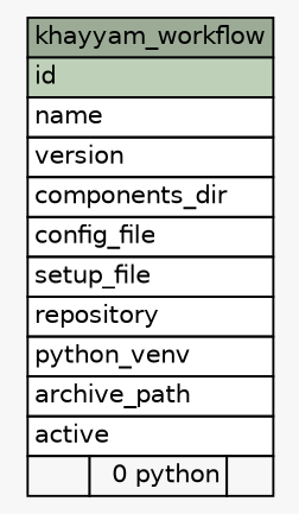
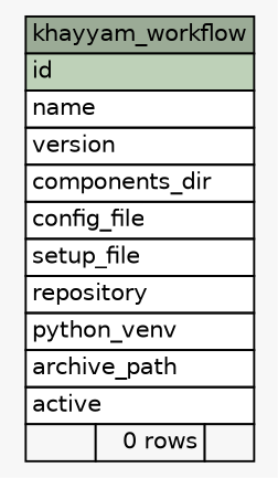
  digraph {
    bgcolor="#f7f7f7"
    fontname=Helvetica
    fontsize=11
    nodesep=0.18
    rankdir=RL
    ranksep=0.46
-   n1 [fontname=Helvetica fontsize=11 label=<     <TABLE BORDER="0" CELLBORDER="1" CELLSPACING="0" BGCOLOR="#ffffff">       <TR><TD COLSPAN="3" BGCOLOR="#9bab96" ALIGN="CENTER">khayyam_workflow</TD></TR>       <TR><TD PORT="id" COLSPAN="3" BGCOLOR="#bed1b8" ALIGN="LEFT">id</TD></TR>       <TR><TD PORT="name" COLSPAN="3" ALIGN="LEFT">name</TD></TR>       <TR><TD PORT="version" COLSPAN="3" ALIGN="LEFT">version</TD></TR>       <TR><TD PORT="components_dir" COLSPAN="3" ALIGN="LEFT">components_dir</TD></TR>       <TR><TD PORT="config_file" COLSPAN="3" ALIGN="LEFT">config_file</TD></TR>       <TR><TD PORT="setup_file" COLSPAN="3" ALIGN="LEFT">setup_file</TD></TR>       <TR><TD PORT="repository" COLSPAN="3" ALIGN="LEFT">repository</TD></TR>       <TR><TD PORT="python_venv" COLSPAN="3" ALIGN="LEFT">python_venv</TD></TR>       <TR><TD PORT="archive_path" COLSPAN="3" ALIGN="LEFT">archive_path</TD></TR>       <TR><TD PORT="active" COLSPAN="3" ALIGN="LEFT">active</TD></TR>       <TR><TD ALIGN="LEFT" BGCOLOR="#f7f7f7">  </TD><TD ALIGN="RIGHT" BGCOLOR="#f7f7f7">0 python</TD><TD ALIGN="RIGHT" BGCOLOR="#f7f7f7">  </TD></TR>     </TABLE>> shape=plaintext]
+   n1 [fontname=Helvetica fontsize=11 label=<     <TABLE BORDER="0" CELLBORDER="1" CELLSPACING="0" BGCOLOR="#ffffff">       <TR><TD COLSPAN="3" BGCOLOR="#9bab96" ALIGN="CENTER">khayyam_workflow</TD></TR>       <TR><TD PORT="id" COLSPAN="3" BGCOLOR="#bed1b8" ALIGN="LEFT">id</TD></TR>       <TR><TD PORT="name" COLSPAN="3" ALIGN="LEFT">name</TD></TR>       <TR><TD PORT="version" COLSPAN="3" ALIGN="LEFT">version</TD></TR>       <TR><TD PORT="components_dir" COLSPAN="3" ALIGN="LEFT">components_dir</TD></TR>       <TR><TD PORT="config_file" COLSPAN="3" ALIGN="LEFT">config_file</TD></TR>       <TR><TD PORT="setup_file" COLSPAN="3" ALIGN="LEFT">setup_file</TD></TR>       <TR><TD PORT="repository" COLSPAN="3" ALIGN="LEFT">repository</TD></TR>       <TR><TD PORT="python_venv" COLSPAN="3" ALIGN="LEFT">python_venv</TD></TR>       <TR><TD PORT="archive_path" COLSPAN="3" ALIGN="LEFT">archive_path</TD></TR>       <TR><TD PORT="active" COLSPAN="3" ALIGN="LEFT">active</TD></TR>       <TR><TD ALIGN="LEFT" BGCOLOR="#f7f7f7">  </TD><TD ALIGN="RIGHT" BGCOLOR="#f7f7f7">0 rows</TD><TD ALIGN="RIGHT" BGCOLOR="#f7f7f7">  </TD></TR>     </TABLE>> shape=plaintext]
  }
